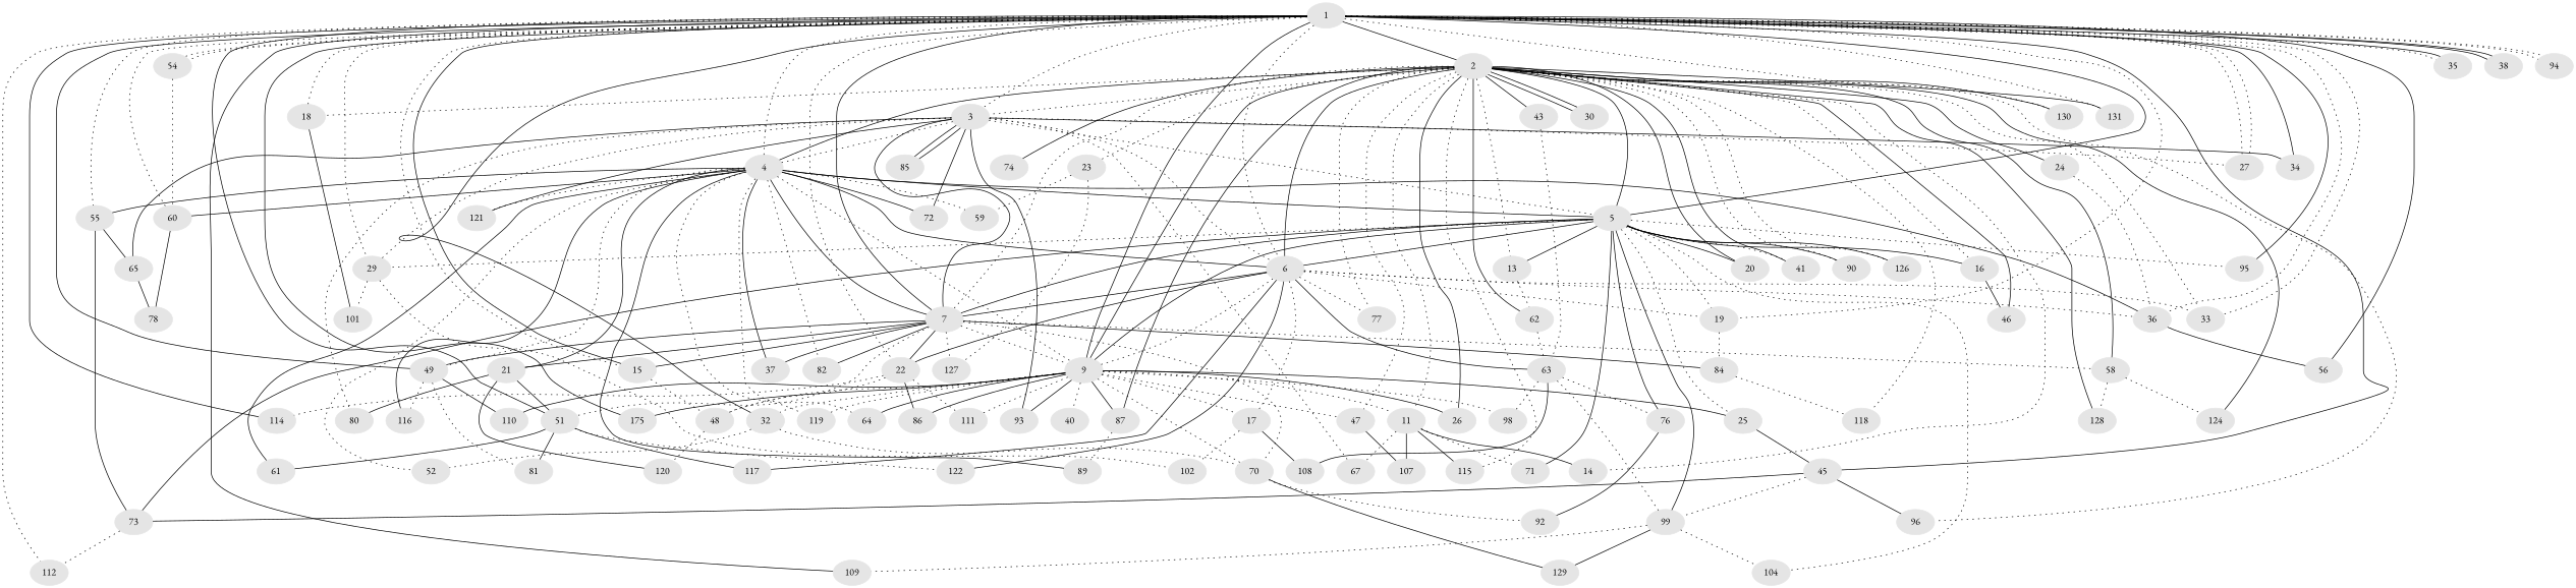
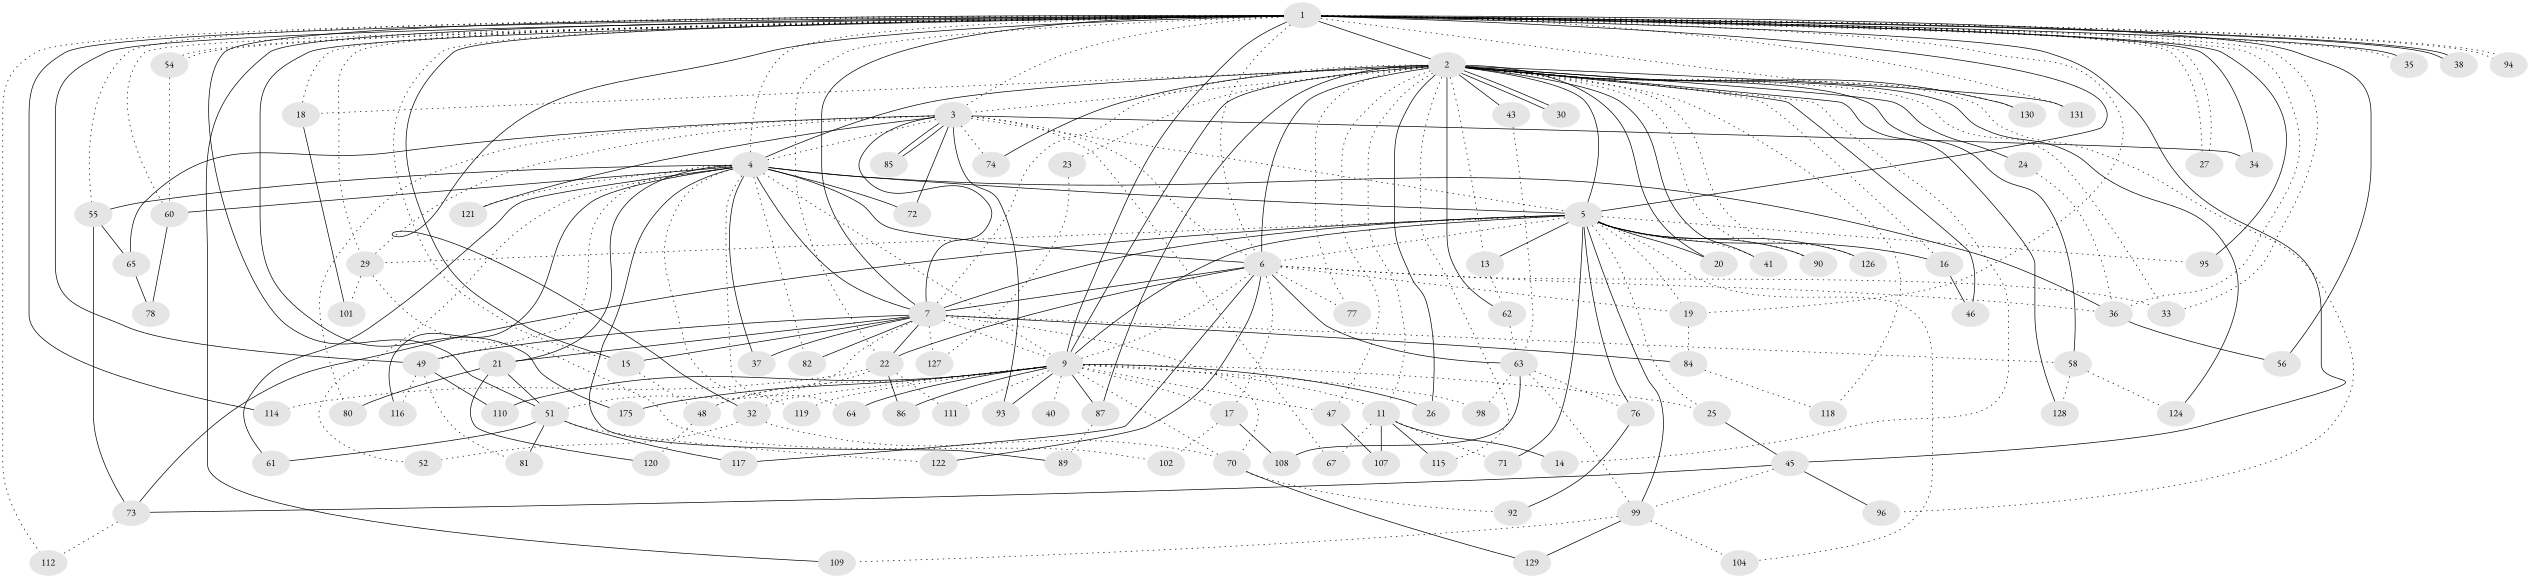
  graph {
    fontname="EB Garamond"
    node [color=gray90 fontname="EB Garamond" style=filled]
    edge [fontname="EB Garamond" style=solid]
    1 [super="+88"]
    2 [super="+8"]
    3 [super="+28"]
    4 [super="+31"]
    5 [super="+12"]
    6 [super="+103"]
    7 [super="+68"]
    9 [super="+10"]
    15
    18
    19 [super="+50"]
    22 [super="+57"]
    27
    29 [super="+42"]
    32 [super="+44"]
    33 [super="+39"]
    34
    35
    36 [super="+106"]
    38
    45 [super="+75"]
    49 [super="+79"]
    51 [super="+53"]
    54 [super="+113"]
    55
    56
    60
    94
    95
    109
    112
    114
    n33 [label=175]
    130
    131
    11 [super="+69"]
    13
    14
    16
    20
    23
    24
    26
    30
    41
    43 [super="+66"]
    46
    47
    58
    62
    74
    77
    87
    90 [super="+123"]
    96
    115
    118
    124
    126
    128
    65
    67
    72
    80
    85
    93
    121
    21
    37
    52
-   59
    61
    64
    82
    89
    116
    119
    25
    71
    73 [super="+105"]
    76
    99 [super="+100"]
    104
    17
    117
    122
    63
    70 [super="+97"]
    84
    127
    40
    48 [super="+83"]
    86 [super="+91"]
    98
    110
    111
    101
    102
    81
    78
    107
    120
    92
    129
    108
    1 -- 2 [weight=2]
    1 -- 3 [style=dotted]
    1 -- 4 [style=dotted]
    1 -- 5 [weight=3]
    1 -- 6 [style=dotted]
    1 -- 7
    1 -- 9 [weight=2]
    1 -- 15 [style=dotted]
    1 -- 15
    1 -- 18 [style=dotted]
    1 -- 19 [style=dotted]
    1 -- 22 [style=dotted]
    1 -- 27 [style=dotted]
    1 -- 27 [style=dotted]
    1 -- 29 [style=dotted]
    1 -- 32 [weight=2]
    1 -- 33 [style=dotted]
    1 -- 34
    1 -- 35 [style=dotted]
    1 -- 35
    1 -- 36 [style=dotted]
    1 -- 38
    1 -- 38
    1 -- 45 [weight=2]
    1 -- 49
    1 -- 51
    1 -- 54 [style=dotted]
    1 -- 54 [style=dotted]
    1 -- 55 [style=dotted]
    1 -- 56
    1 -- 60 [style=dotted]
    1 -- 94 [style=dotted]
    1 -- 94 [style=dotted]
    1 -- 95
    1 -- 109
    1 -- 112 [style=dotted]
    1 -- 114
    1 -- n33
    1 -- 130 [style=dotted]
    1 -- 131 [style=dotted]
    2 -- 3 [style=dotted weight=3]
    2 -- 4 [weight=2]
    2 -- 5 [weight=2]
    2 -- 6 [weight=2]
    2 -- 7 [style=dotted weight=2]
    2 -- 9 [weight=4]
    2 -- 18 [style=dotted]
    2 -- 33 [style=dotted]
    2 -- 130
    2 -- 131
    2 -- 11 [style=dotted]
    2 -- 13 [style=dotted]
    2 -- 14 [style=dotted weight=2]
    2 -- 16 [style=dotted]
    2 -- 20
    2 -- 23 [style=dotted weight=2]
    2 -- 24
    2 -- 26
    2 -- 30
    2 -- 30
    2 -- 41
    2 -- 43 [weight=2]
    2 -- 46
    2 -- 47 [style=dotted]
    2 -- 58
    2 -- 62
    2 -- 74
    2 -- 77 [style=dotted]
    2 -- 87
    2 -- 90 [style=dotted weight=2]
    2 -- 96 [style=dotted]
    2 -- 115 [style=dotted]
    2 -- 118 [style=dotted]
    2 -- 124
    2 -- 126 [style=dotted]
    2 -- 128
    3 -- 4 [style=dotted weight=2]
    3 -- 5 [style=dotted]
    3 -- 6 [style=dotted]
    3 -- 7
    3 -- 29 [style=dotted]
    3 -- 34
-   3 -- 27 [style=dotted]
+   3 -- 74 [style=dotted]
    3 -- 65
    3 -- 67 [style=dotted]
    3 -- 72
    3 -- 80 [style=dotted]
    3 -- 85
    3 -- 85
    3 -- 93
    3 -- 121
    4 -- 5
    4 -- 6
    4 -- 7
    4 -- 9 [style=dotted weight=2]
    4 -- 36
    4 -- 49 [style=dotted]
    4 -- 55
    4 -- 60
    4 -- 72
    4 -- 121 [style=dotted]
    4 -- 21
    4 -- 37
    4 -- 52 [style=dotted]
-   4 -- 59 [style=dotted]
    4 -- 61
    4 -- 64 [style=dotted]
    4 -- 82 [style=dotted]
    4 -- 89
    4 -- 116
    4 -- 119 [style=dotted]
-   5 -- 6
+   5 -- 6 [style=dotted]
    5 -- 7
    5 -- 9 [weight=2]
    5 -- 19 [style=dotted]
    5 -- 29 [style=dotted]
    5 -- 95 [style=dotted]
    5 -- 13
    5 -- 16
    5 -- 20
    5 -- 41 [style=dotted]
    5 -- 90
    5 -- 126
    5 -- 25 [style=dotted]
    5 -- 71
    5 -- 73
    5 -- 76
    5 -- 99
    5 -- 104 [style=dotted]
    6 -- 7
    6 -- 9 [style=dotted weight=2]
    6 -- 19 [style=dotted]
    6 -- 22
    6 -- 33 [style=dotted]
    6 -- 36 [style=dotted]
    6 -- 77 [style=dotted]
    6 -- 17 [style=dotted]
    6 -- 117
    6 -- 122
    6 -- 63
    7 -- 9 [style=dotted weight=2]
    7 -- 15
    7 -- 22
    7 -- 49
    7 -- 51 [style=dotted]
    7 -- 58 [style=dotted]
    7 -- 21
    7 -- 37
    7 -- 82
    7 -- 70 [style=dotted]
    7 -- 84
    7 -- 127 [style=dotted]
    9 -- 32 [style=dotted]
    9 -- n33
    9 -- 11 [style=dotted]
    9 -- 26
    9 -- 47 [style=dotted]
    9 -- 87
    9 -- 93
    9 -- 64
    9 -- 119 [style=dotted]
-   9 -- 25
+   9 -- 25 [style=dotted]
    9 -- 17 [style=dotted]
    9 -- 70 [style=dotted]
    9 -- 40 [style=dotted]
    9 -- 48 [style=dotted]
    9 -- 86
    9 -- 98 [style=dotted]
    9 -- 110
    9 -- 111 [style=dotted]
    15 -- 48 [style=dotted]
    18 -- 101
    19 -- 84 [style=dotted]
    22 -- 114 [style=dotted]
    22 -- 48 [style=dotted]
    22 -- 86
    22 -- 111 [style=dotted]
    29 -- 101 [style=dotted]
    29 -- 102 [style=dotted]
    32 -- 52 [style=dotted]
    32 -- 70 [style=dotted]
    36 -- 56
    45 -- 96
    45 -- 73
    45 -- 99 [style=dotted]
    49 -- 116 [style=dotted]
    49 -- 110
    49 -- 81 [style=dotted]
    51 -- 61
    51 -- 117
    51 -- 122 [style=dotted]
    51 -- 81
    54 -- 60 [style=dotted]
    55 -- 65
    55 -- 73
    60 -- 78
    11 -- 14
    11 -- 115
    11 -- 67 [style=dotted]
    11 -- 71 [style=dotted]
    11 -- 107
    13 -- 62 [style=dotted]
    16 -- 46
-   23 -- 59 [style=dotted]
    23 -- 127 [style=dotted]
    24 -- 36 [style=dotted]
    43 -- 63 [style=dotted]
    47 -- 107
    58 -- 124 [style=dotted]
    58 -- 128 [style=dotted]
    62 -- 63 [style=dotted]
    87 -- 89 [style=dotted]
    65 -- 78
    21 -- 51
    21 -- 80
    21 -- 120
    25 -- 45
    73 -- 112 [style=dotted]
    76 -- 92
    99 -- 109 [style=dotted]
    99 -- 104 [style=dotted]
    99 -- 129
    17 -- 102 [style=dotted]
    17 -- 108
    63 -- 76 [style=dotted]
    63 -- 99 [style=dotted]
    63 -- 98 [style=dotted]
    63 -- 108
    70 -- 92 [style=dotted]
    70 -- 129
    84 -- 118 [style=dotted]
    48 -- 120 [style=dotted]
  }
